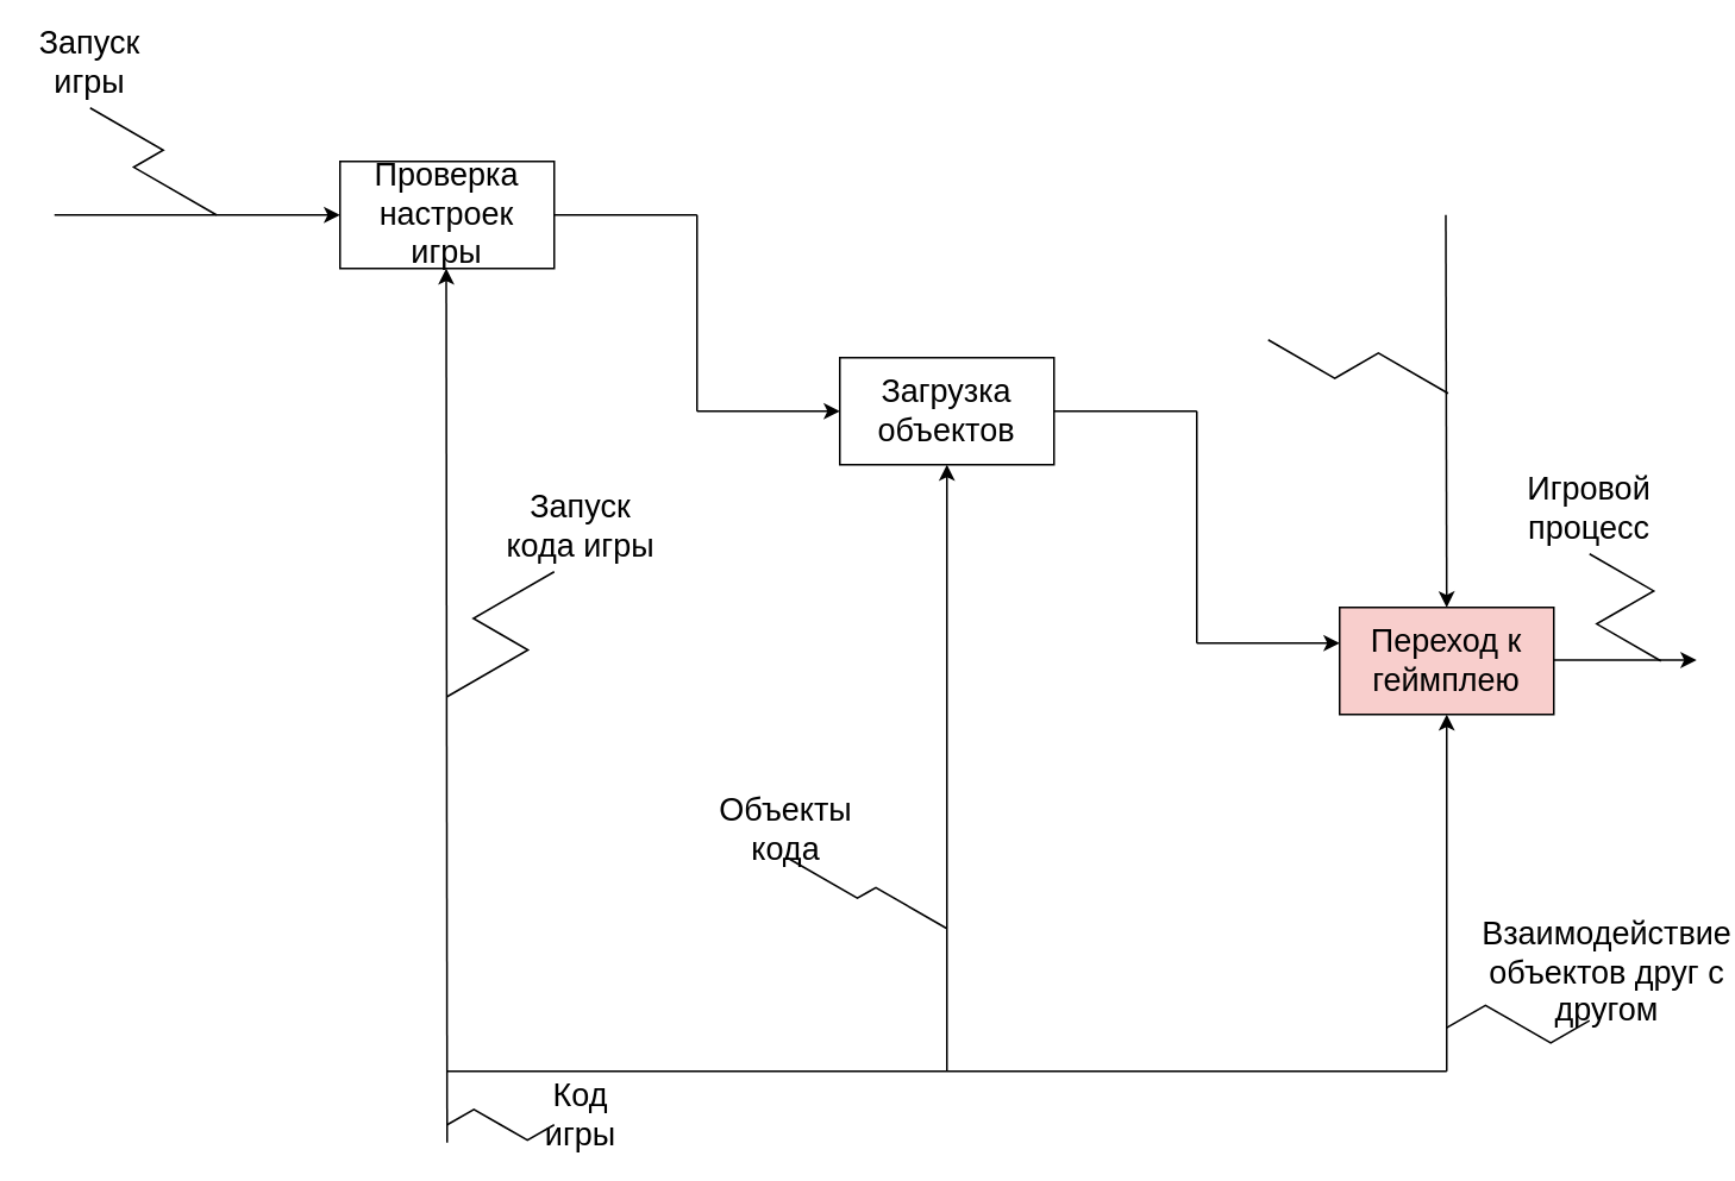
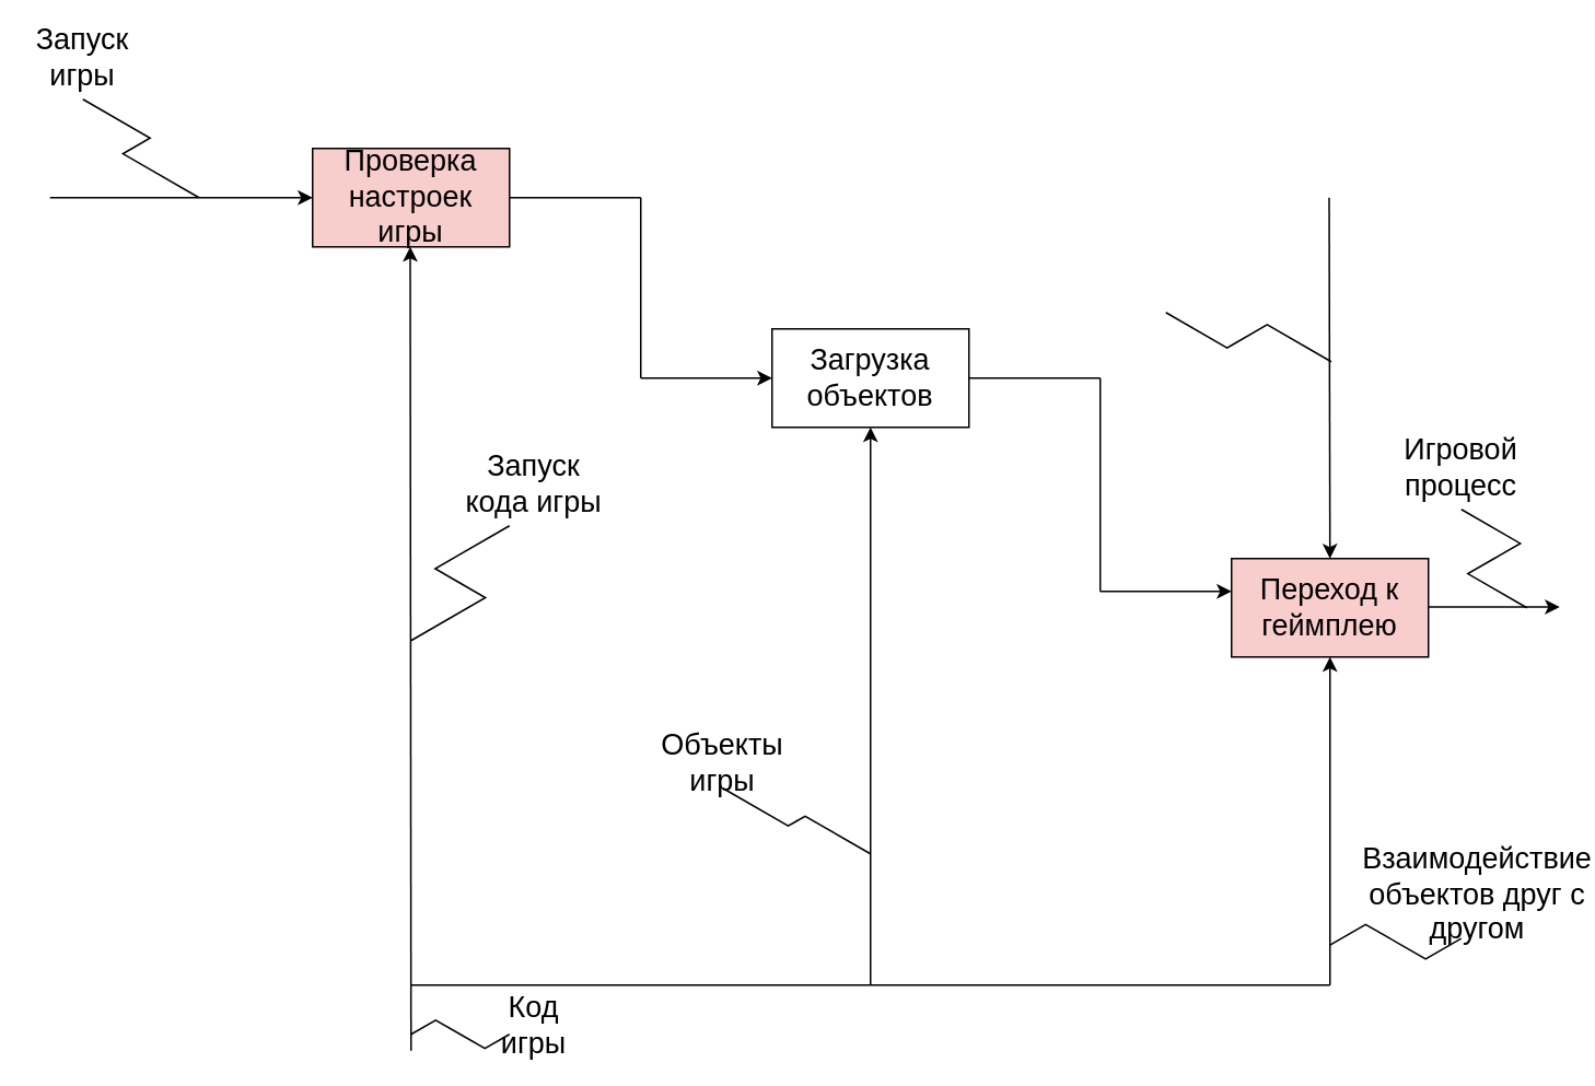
  <mxCell id="0" />
  <mxCell id="1" parent="0" />
  <mxCell id="2" value="" style="endArrow=classic;html=1;rounded=0;" parent="1" edge="1"><mxGeometry width="50" height="50" relative="1" as="geometry"><mxPoint x="30" y="120" as="sourcePoint" /><mxPoint x="190" y="120" as="targetPoint" /></mxGeometry></mxCell>
- <mxCell id="3" value="Проверка настроек игры" style="rounded=0;whiteSpace=wrap;html=1;fontSize=18;" parent="1" vertex="1"><mxGeometry x="190" y="90" width="120" height="60" as="geometry" /></mxCell>
+ <mxCell id="3" value="Проверка настроек игры" style="rounded=0;whiteSpace=wrap;html=1;fontSize=18;fillColor=#f8cecc;" parent="1" vertex="1"><mxGeometry x="190" y="90" width="120" height="60" as="geometry" /></mxCell>
  <mxCell id="4" value="" style="endArrow=none;html=1;rounded=0;" parent="1" edge="1"><mxGeometry width="50" height="50" relative="1" as="geometry"><mxPoint x="310" y="120" as="sourcePoint" /><mxPoint x="390" y="120" as="targetPoint" /></mxGeometry></mxCell>
  <mxCell id="5" value="" style="endArrow=none;html=1;rounded=0;" parent="1" edge="1"><mxGeometry width="50" height="50" relative="1" as="geometry"><mxPoint x="390" y="230" as="sourcePoint" /><mxPoint x="390" y="120" as="targetPoint" /></mxGeometry></mxCell>
  <mxCell id="6" value="" style="endArrow=classic;html=1;rounded=0;" parent="1" edge="1"><mxGeometry width="50" height="50" relative="1" as="geometry"><mxPoint x="390" y="230" as="sourcePoint" /><mxPoint x="470" y="230" as="targetPoint" /></mxGeometry></mxCell>
  <mxCell id="7" value="Загрузка объектов" style="rounded=0;whiteSpace=wrap;html=1;fontSize=18;" parent="1" vertex="1"><mxGeometry x="470" y="200" width="120" height="60" as="geometry" /></mxCell>
  <mxCell id="8" value="" style="endArrow=none;html=1;rounded=0;" parent="1" edge="1"><mxGeometry width="50" height="50" relative="1" as="geometry"><mxPoint x="590" y="230" as="sourcePoint" /><mxPoint x="670" y="230" as="targetPoint" /></mxGeometry></mxCell>
  <mxCell id="9" value="" style="endArrow=none;html=1;rounded=0;" parent="1" edge="1"><mxGeometry width="50" height="50" relative="1" as="geometry"><mxPoint x="670" y="360" as="sourcePoint" /><mxPoint x="670" y="230" as="targetPoint" /></mxGeometry></mxCell>
  <mxCell id="10" value="" style="endArrow=classic;html=1;rounded=0;" parent="1" edge="1"><mxGeometry width="50" height="50" relative="1" as="geometry"><mxPoint x="670" y="360" as="sourcePoint" /><mxPoint x="750" y="360" as="targetPoint" /></mxGeometry></mxCell>
  <mxCell id="11" value="" style="endArrow=classic;html=1;rounded=0;" parent="1" edge="1"><mxGeometry width="50" height="50" relative="1" as="geometry"><mxPoint x="870" y="369.5" as="sourcePoint" /><mxPoint x="950" y="369.5" as="targetPoint" /></mxGeometry></mxCell>
  <mxCell id="12" value="Переход к геймплею" style="rounded=0;whiteSpace=wrap;html=1;fontSize=18;fillColor=#f8cecc;" parent="1" vertex="1"><mxGeometry x="750" y="340" width="120" height="60" as="geometry" /></mxCell>
  <mxCell id="13" value="" style="endArrow=classic;html=1;rounded=0;" parent="1" edge="1"><mxGeometry width="50" height="50" relative="1" as="geometry"><mxPoint x="250" y="640" as="sourcePoint" /><mxPoint x="249.5" y="150" as="targetPoint" /></mxGeometry></mxCell>
  <mxCell id="14" value="" style="endArrow=none;html=1;rounded=0;" parent="1" edge="1"><mxGeometry width="50" height="50" relative="1" as="geometry"><mxPoint x="250" y="600" as="sourcePoint" /><mxPoint x="810" y="600" as="targetPoint" /></mxGeometry></mxCell>
  <mxCell id="15" value="" style="endArrow=classic;html=1;rounded=0;entryX=0.5;entryY=1;entryDx=0;entryDy=0;" parent="1" target="12" edge="1"><mxGeometry width="50" height="50" relative="1" as="geometry"><mxPoint x="810" y="600" as="sourcePoint" /><mxPoint x="1140" y="550" as="targetPoint" /></mxGeometry></mxCell>
  <mxCell id="16" value="" style="edgeStyle=isometricEdgeStyle;endArrow=none;html=1;elbow=vertical;rounded=0;" parent="1" edge="1"><mxGeometry width="50" height="100" relative="1" as="geometry"><mxPoint x="120.8" y="120" as="sourcePoint" /><mxPoint x="50" y="60" as="targetPoint" /><Array as="points"><mxPoint x="80" y="90" /></Array></mxGeometry></mxCell>
  <mxCell id="17" value="Запуск игры" style="text;html=1;strokeColor=none;fillColor=none;align=center;verticalAlign=middle;whiteSpace=wrap;rounded=0;fontSize=18;" parent="1" vertex="1"><mxGeometry x="20" y="20" width="60" height="30" as="geometry" /></mxCell>
  <mxCell id="18" value="" style="edgeStyle=isometricEdgeStyle;endArrow=none;html=1;rounded=0;fontSize=18;" parent="1" edge="1"><mxGeometry width="50" height="100" relative="1" as="geometry"><mxPoint x="250" y="390" as="sourcePoint" /><mxPoint x="310" y="320" as="targetPoint" /></mxGeometry></mxCell>
  <mxCell id="19" value="Запуск кода игры" style="text;html=1;strokeColor=none;fillColor=none;align=center;verticalAlign=middle;whiteSpace=wrap;rounded=0;fontSize=18;" parent="1" vertex="1"><mxGeometry x="280" y="280" width="90" height="30" as="geometry" /></mxCell>
  <mxCell id="20" value="" style="edgeStyle=isometricEdgeStyle;endArrow=none;html=1;rounded=0;fontSize=18;" parent="1" edge="1"><mxGeometry width="50" height="100" relative="1" as="geometry"><mxPoint x="250" y="630" as="sourcePoint" /><mxPoint x="310" y="630" as="targetPoint" /></mxGeometry></mxCell>
  <mxCell id="21" value="Код игры" style="text;html=1;strokeColor=none;fillColor=none;align=center;verticalAlign=middle;whiteSpace=wrap;rounded=0;fontSize=18;" parent="1" vertex="1"><mxGeometry x="295" y="610" width="60" height="30" as="geometry" /></mxCell>
  <mxCell id="22" value="" style="edgeStyle=isometricEdgeStyle;endArrow=none;html=1;elbow=vertical;rounded=0;fontSize=18;strokeWidth=1;" parent="1" edge="1"><mxGeometry width="50" height="100" relative="1" as="geometry"><mxPoint x="930" y="370" as="sourcePoint" /><mxPoint x="890" y="310" as="targetPoint" /></mxGeometry></mxCell>
  <mxCell id="23" value="Игровой процесс" style="text;html=1;strokeColor=none;fillColor=none;align=center;verticalAlign=middle;whiteSpace=wrap;rounded=0;fontSize=18;" parent="1" vertex="1"><mxGeometry x="860" y="270" width="60" height="30" as="geometry" /></mxCell>
- <mxCell id="24" value="Объекты кода" style="text;html=1;strokeColor=none;fillColor=none;align=center;verticalAlign=middle;whiteSpace=wrap;rounded=0;fontSize=18;" parent="1" vertex="1"><mxGeometry x="410" y="450" width="60" height="30" as="geometry" /></mxCell>
+ <mxCell id="24" value="Объекты игры" style="text;html=1;strokeColor=none;fillColor=none;align=center;verticalAlign=middle;whiteSpace=wrap;rounded=0;fontSize=18;" parent="1" vertex="1"><mxGeometry x="410" y="450" width="60" height="30" as="geometry" /></mxCell>
  <mxCell id="25" value="" style="edgeStyle=isometricEdgeStyle;endArrow=none;html=1;elbow=vertical;rounded=0;fontSize=18;strokeWidth=1;" parent="1" edge="1"><mxGeometry width="50" height="100" relative="1" as="geometry"><mxPoint x="530" y="520" as="sourcePoint" /><mxPoint x="440" y="480" as="targetPoint" /></mxGeometry></mxCell>
  <mxCell id="26" value="" style="endArrow=classic;html=1;rounded=0;fontSize=18;strokeWidth=1;entryX=0.5;entryY=0;entryDx=0;entryDy=0;" parent="1" target="12" edge="1"><mxGeometry width="50" height="50" relative="1" as="geometry"><mxPoint x="809.5" y="120" as="sourcePoint" /><mxPoint x="809.5" y="330" as="targetPoint" /></mxGeometry></mxCell>
  <mxCell id="27" value="" style="edgeStyle=isometricEdgeStyle;endArrow=none;html=1;elbow=vertical;rounded=0;fontSize=18;strokeWidth=1;" parent="1" edge="1"><mxGeometry width="50" height="100" relative="1" as="geometry"><mxPoint x="810.8" y="220" as="sourcePoint" /><mxPoint x="710" y="190" as="targetPoint" /><Array as="points"><mxPoint x="750" y="210" /></Array></mxGeometry></mxCell>
  <mxCell id="28" value="" style="endArrow=classic;html=1;rounded=0;fontSize=18;strokeWidth=1;" parent="1" edge="1"><mxGeometry width="50" height="50" relative="1" as="geometry"><mxPoint x="530" y="600" as="sourcePoint" /><mxPoint x="530" y="260" as="targetPoint" /></mxGeometry></mxCell>
  <mxCell id="29" value="" style="edgeStyle=isometricEdgeStyle;endArrow=none;html=1;rounded=0;fontSize=18;strokeWidth=1;" parent="1" edge="1"><mxGeometry width="50" height="100" relative="1" as="geometry"><mxPoint x="810" y="575.54" as="sourcePoint" /><mxPoint x="890" y="571.56" as="targetPoint" /></mxGeometry></mxCell>
  <mxCell id="30" value="Взаимодействие объектов друг с другом" style="text;html=1;strokeColor=none;fillColor=none;align=center;verticalAlign=middle;whiteSpace=wrap;rounded=0;fontSize=18;" parent="1" vertex="1"><mxGeometry x="870" y="530" width="60" height="30" as="geometry" /></mxCell>
